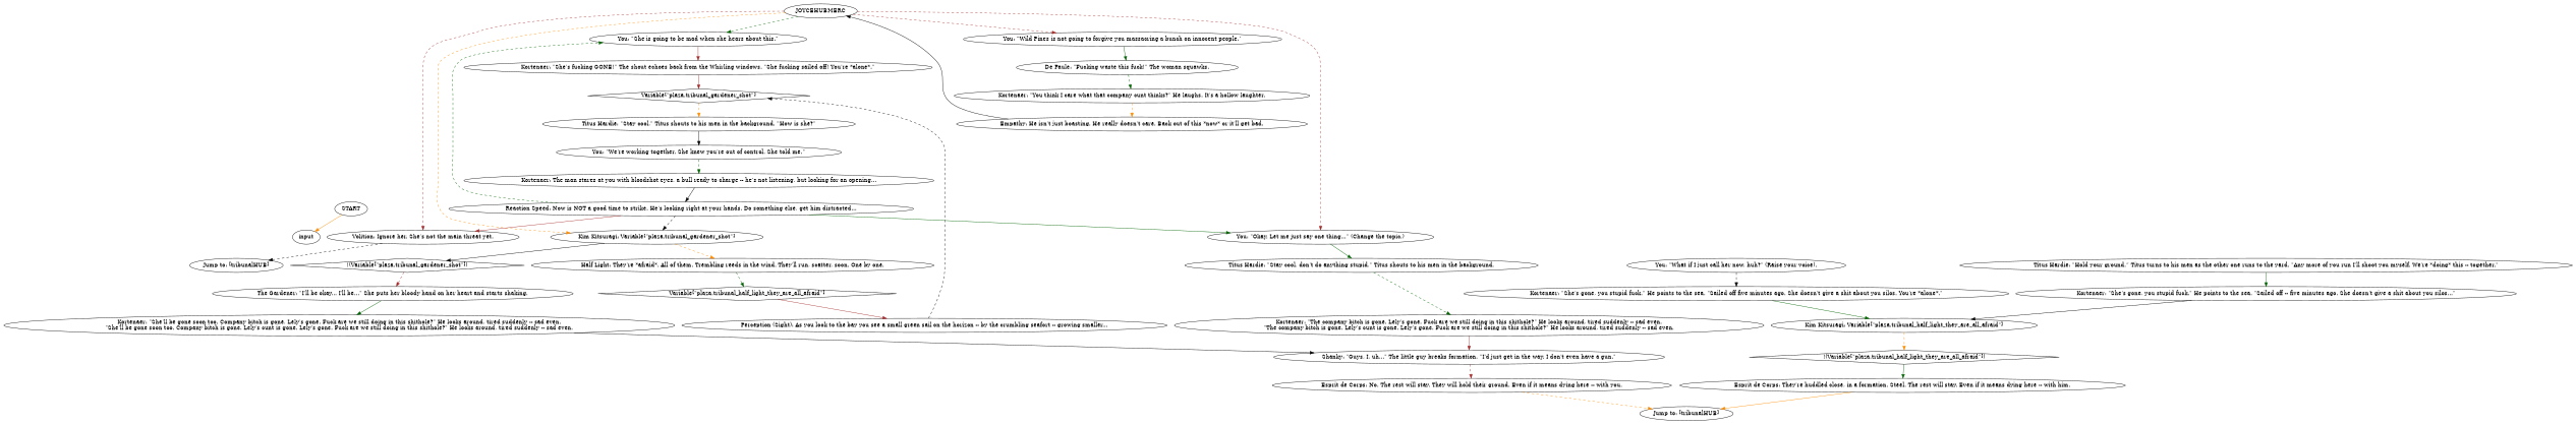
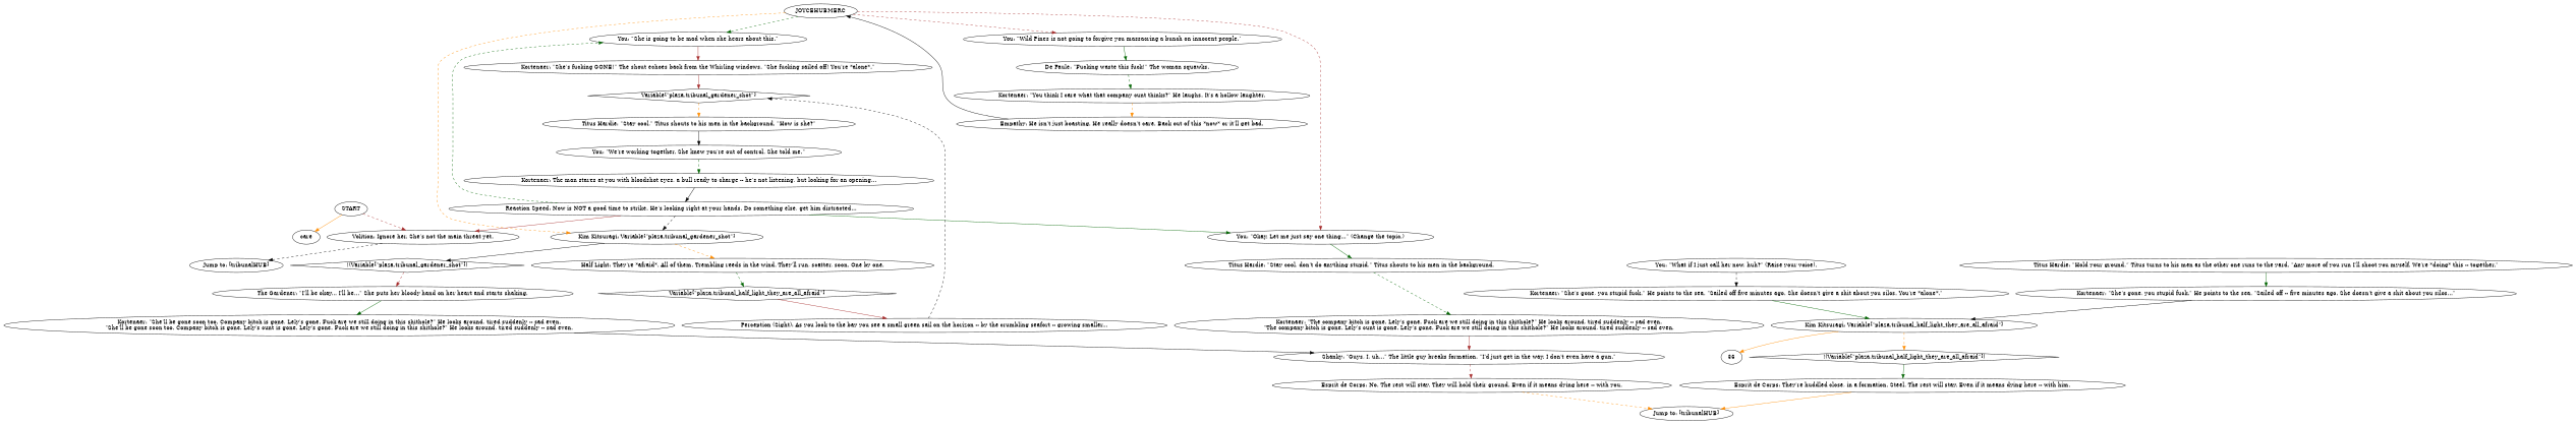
  digraph {
    edge [color=darkgreen style=solid]
    n1 [label=START]
-   n2 [label=input]
+   n2 [label=care]
    n3 [label="You: \"Wild Pines is not going to forgive you massacring a bunch on innocent people.\""]
    n4 [label="De Paule: \"Fucking waste this fuck!\" The woman squawks."]
    n5 [label="Kortenaer: \"You think I care what that company cunt thinks?\" He laughs. It's a hollow laughter."]
    n6 [label="You: \"Okay. Let me just say one thing...\" (Change the topic.)"]
    n7 [label="Titus Hardie: \"Stay cool, don't do anything stupid,\" Titus shouts to his men in the background."]
    n8 [label="Kortenaer: \"The company bitch is gone. Lely's gone. Fuck are we still doing in this shithole?\" He looks around, tired suddenly -- sad even.\n\"The company bitch is gone. Lely's cunt is gone. Lely's gone. Fuck are we still doing in this shithole?\" He looks around, tired suddenly -- sad even."]
    n9 [label="Titus Hardie: \"Stay cool,\" Titus shouts to his men in the background. \"How is she?\""]
    n10 [label="You: \"We're working together. She knew you're out of control. She told me.\""]
    n11 [label="Kortenaer: The man stares at you with bloodshot eyes, a bull ready to charge -- he's not listening, but looking for an opening..."]
    n12 [label="Shanky: \"Guys, I, uh...\" The little guy breaks formation. \"I'd just get in the way. I don't even have a gun.\""]
    n13 [label="Esprit de Corps: No. The rest will stay. They will hold their ground. Even if it means dying here -- with you."]
    n14 [label="Jump to: [tribunalHUB]"]
    n15 [label="Kortenaer: \"She'll be gone soon too. Company bitch is gone, Lely's gone. Fuck are we still doing in this shithole?\" He looks around, tired suddenly -- sad even.\n\"She'll be gone soon too. Company bitch is gone. Lely's cunt is gone. Lely's gone. Fuck are we still doing in this shithole?\" He looks around, tired suddenly -- sad even."]
    n16 [label="Esprit de Corps: They're huddled close, in a formation. Steel. The rest will stay. Even if it means dying here -- with him."]
    n17 [label=JOYCEHUBMERC]
    n18 [label="You: \"She is going to be mad when she hears about this.\""]
    n19 [label="Kim Kitsuragi: Variable[\"plaza.tribunal_gardener_shot\"]"]
    n20 [label="Volition: Ignore her. She's not the main threat yet."]
    n21 [label="Kortenaer: \"She's fucking GONE!\" The shout echoes back from the Whirling windows. \"She fucking sailed off! You're *alone*.\""]
    n22 [label="!(Variable[\"plaza.tribunal_gardener_shot\"])" shape=diamond]
    n23 [label="Half Light: They're *afraid*. All of them. Trembling reeds in the wind. They'll run, scatter, soon. One by one."]
    n24 [label="Jump to: [tribunalHUB]"]
    n25 [label="Variable[\"plaza.tribunal_gardener_shot\"]" shape=diamond]
    n26 [label="Kortenaer: \"She's gone, you stupid fuck.\" He points to the sea. \"Sailed off five minutes ago. She doesn't give a shit about you silos. You're *alone*.\""]
    n27 [label="Kim Kitsuragi: Variable[\"plaza.tribunal_half_light_they_are_all_afraid\"]"]
    n28 [label="!(Variable[\"plaza.tribunal_half_light_they_are_all_afraid\"])" shape=diamond]
+   36
    n30 [label="Empathy: He isn't just boasting. He really doesn't care. Back out of this *now* or it'll get bad."]
    n31 [label="Reaction Speed: Now is NOT a good time to strike. He's looking right at your hands. Do something else, get him distracted..."]
    n32 [label="You: \"What if I just call her now, huh?\" (Raise your voice)."]
    n33 [label="The Gardener: \"I'll be okay... I'll be...\" She puts her bloody hand on her heart and starts shaking."]
    n34 [label="Variable[\"plaza.tribunal_half_light_they_are_all_afraid\"]" shape=diamond]
    n35 [label="Perception (Sight): As you look to the bay you see a small green sail on the horizon -- by the crumbling seafort -- growing smaller..."]
    n36 [label="Kortenaer: \"She's gone, you stupid fuck.\" He points to the sea. \"Sailed off -- five minutes ago. She doesn't give a shit about you silos...\""]
    n37 [label="Titus Hardie: \"Hold your ground.“ Titus turns to his men as the other one runs to the yard. \"Any more of you run I'll shoot you myself. We're *doing* this -- together.\""]
    n1 -> n2 [color=darkorange]
    n3 -> n4
    n4 -> n5 [style=dashed]
    n5 -> n30 [color=darkorange style=dashed]
    n6 -> n7
    n7 -> n8 [style=dashed]
    n8 -> n12 [color=brown]
    n9 -> n10 [color=black]
    n10 -> n11 [style=dashed]
    n11 -> n31 [color=black]
    n12 -> n13 [color=brown style=dashed]
    n13 -> n14 [color=darkorange style=dashed]
    n15 -> n12 [color=black]
    n16 -> n14 [color=darkorange]
    n17 -> n3 [color=brown style=dashed]
    n17 -> n6 [color=brown style=dashed]
    n17 -> n18 [style=dashed]
    n17 -> n19 [color=darkorange style=dashed]
-   n17 -> n20 [color=brown style=dashed]
+   n1 -> n20 [color=brown style=dashed]
    n18 -> n21 [color=brown]
    n19 -> n22 [color=black]
    n19 -> n23 [color=darkorange style=dashed]
    n20 -> n24 [color=black style=dashed]
    n21 -> n25 [color=brown]
    n22 -> n33 [color=brown style=dashed]
    n23 -> n34 [style=dashed]
    n25 -> n9 [color=darkorange style=dashed]
    n26 -> n27
    n27 -> n28 [color=darkorange style=dashed]
+   n27 -> 36 [color=darkorange]
    n28 -> n16
    n30 -> n17 [color=black]
    n31 -> n6
    n31 -> n18 [style=dashed]
    n31 -> n19 [color=black style=dashed]
    n31 -> n20 [color=brown]
    n32 -> n26 [color=black style=dashed]
    n33 -> n15
    n34 -> n35 [color=brown]
    n35 -> n25 [color=black style=dashed]
    n36 -> n27 [color=black]
    n37 -> n36
  }
